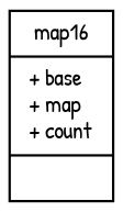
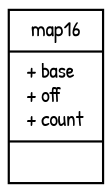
  digraph {
    fontname="Patrick Hand"
-   n1 [color=black fillcolor=white fontcolor=black fontname="Patrick Hand" fontsize=10 height=0.2 label="{map16\n|+ base\l+ map\l+ count\l|}" shape=record style=filled width=0.4]
+   n1 [color=black fillcolor=white fontcolor=black fontname="Patrick Hand" fontsize=10 height=0.2 label="{map16\n|+ base\l+ off\l+ count\l|}" shape=record style=filled width=0.4]
  }
